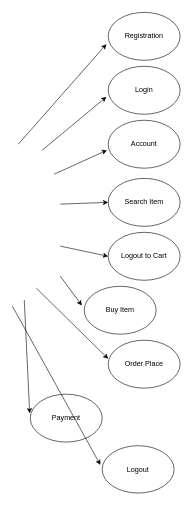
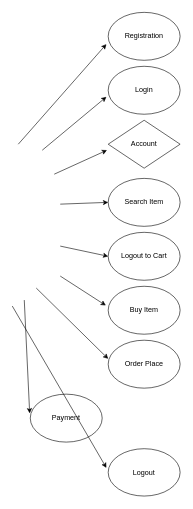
  <mxCell id="0" />
  <mxCell id="1" parent="0" />
  <mxCell id="2" value="Registration" style="ellipse;whiteSpace=wrap;html=1;" vertex="1" parent="1"><mxGeometry x="180" width="120" height="80" as="geometry" y="20" /></mxCell>
  <mxCell id="3" value="Login" style="ellipse;whiteSpace=wrap;html=1;" vertex="1" parent="1"><mxGeometry x="180" y="110" width="120" height="80" as="geometry" /></mxCell>
  <mxCell id="4" value="Search Item" style="ellipse;whiteSpace=wrap;html=1;" vertex="1" parent="1"><mxGeometry x="180" y="297" width="120" height="80" as="geometry" /></mxCell>
  <mxCell id="5" value="Logout to Cart" style="ellipse;whiteSpace=wrap;html=1;" vertex="1" parent="1"><mxGeometry x="180" y="387" width="120" height="80" as="geometry" /></mxCell>
- <mxCell id="6" value="Buy Item" style="ellipse;whiteSpace=wrap;html=1;" vertex="1" parent="1"><mxGeometry x="140" y="477" width="120" height="80" as="geometry" /></mxCell>
+ <mxCell id="6" value="Buy Item" style="ellipse;whiteSpace=wrap;html=1;" vertex="1" parent="1"><mxGeometry x="180" y="477" width="120" height="80" as="geometry" /></mxCell>
  <mxCell id="7" value="Order Place" style="ellipse;whiteSpace=wrap;html=1;" vertex="1" parent="1"><mxGeometry x="180" y="567" width="120" height="80" as="geometry" /></mxCell>
  <mxCell id="8" value="Payment" style="ellipse;whiteSpace=wrap;html=1;" vertex="1" parent="1"><mxGeometry x="50" y="657" width="120" height="80" as="geometry" /></mxCell>
  <mxCell id="9" value="" style="endArrow=classic;html=1;rounded=0;entryX=-0.025;entryY=0.663;entryDx=0;entryDy=0;entryPerimeter=0;" edge="1" parent="1" target="2"><mxGeometry width="50" height="50" relative="1" as="geometry"><mxPoint x="30" y="240" as="sourcePoint" /><mxPoint x="100" y="130" as="targetPoint" /></mxGeometry></mxCell>
  <mxCell id="10" value="" style="endArrow=classic;html=1;rounded=0;entryX=-0.025;entryY=0.405;entryDx=0;entryDy=0;entryPerimeter=0;" edge="1" parent="1" target="11"><mxGeometry width="50" height="50" relative="1" as="geometry"><mxPoint x="20" y="510" as="sourcePoint" /><mxPoint x="187" y="180" as="targetPoint" /></mxGeometry></mxCell>
- <mxCell id="11" value="Logout" style="ellipse;whiteSpace=wrap;html=1;" vertex="1" parent="1"><mxGeometry x="170" y="743" width="120" height="79" as="geometry" /></mxCell>
+ <mxCell id="11" value="Logout" style="ellipse;whiteSpace=wrap;html=1;" vertex="1" parent="1"><mxGeometry x="180" y="748" width="120" height="79" as="geometry" /></mxCell>
  <mxCell id="12" value="" style="endArrow=classic;html=1;rounded=0;entryX=-0.008;entryY=0.4;entryDx=0;entryDy=0;entryPerimeter=0;" edge="1" parent="1" target="8"><mxGeometry width="50" height="50" relative="1" as="geometry"><mxPoint x="40" y="500" as="sourcePoint" /><mxPoint x="187" y="790" as="targetPoint" /></mxGeometry></mxCell>
  <mxCell id="13" value="" style="endArrow=classic;html=1;rounded=0;entryX=0;entryY=0.388;entryDx=0;entryDy=0;entryPerimeter=0;" edge="1" parent="1" target="7"><mxGeometry width="50" height="50" relative="1" as="geometry"><mxPoint x="60" y="480" as="sourcePoint" /><mxPoint x="189" y="699" as="targetPoint" /></mxGeometry></mxCell>
  <mxCell id="14" value="" style="endArrow=classic;html=1;rounded=0;entryX=0;entryY=0.5;entryDx=0;entryDy=0;" edge="1" parent="1" target="5"><mxGeometry width="50" height="50" relative="1" as="geometry"><mxPoint x="100" y="410" as="sourcePoint" /><mxPoint x="190" y="608" as="targetPoint" /></mxGeometry></mxCell>
  <mxCell id="15" value="" style="endArrow=classic;html=1;rounded=0;entryX=-0.033;entryY=0.4;entryDx=0;entryDy=0;entryPerimeter=0;" edge="1" parent="1" target="6"><mxGeometry width="50" height="50" relative="1" as="geometry"><mxPoint x="100" y="460" as="sourcePoint" /><mxPoint x="200" y="618" as="targetPoint" /></mxGeometry></mxCell>
  <mxCell id="16" value="" style="endArrow=classic;html=1;rounded=0;entryX=0;entryY=0.5;entryDx=0;entryDy=0;" edge="1" parent="1" target="4"><mxGeometry width="50" height="50" relative="1" as="geometry"><mxPoint x="100" y="340" as="sourcePoint" /><mxPoint x="190" y="608" as="targetPoint" /></mxGeometry></mxCell>
  <mxCell id="17" value="" style="endArrow=classic;html=1;rounded=0;entryX=-0.025;entryY=0.638;entryDx=0;entryDy=0;entryPerimeter=0;" edge="1" parent="1" target="3"><mxGeometry width="50" height="50" relative="1" as="geometry"><mxPoint x="70" y="250" as="sourcePoint" /><mxPoint x="190" y="250" as="targetPoint" /></mxGeometry></mxCell>
- <mxCell id="18" value="Account" style="ellipse;whiteSpace=wrap;html=1;" vertex="1" parent="1"><mxGeometry x="180" y="200" width="120" height="80" as="geometry" /></mxCell>
+ <mxCell id="18" value="Account" style="rhombus;whiteSpace=wrap;html=1;" vertex="1" parent="1"><mxGeometry x="180" y="200" width="120" height="80" as="geometry" /></mxCell>
  <mxCell id="19" value="" style="endArrow=classic;html=1;rounded=0;entryX=-0.017;entryY=0.625;entryDx=0;entryDy=0;entryPerimeter=0;" edge="1" parent="1" target="18"><mxGeometry width="50" height="50" relative="1" as="geometry"><mxPoint x="90" y="290" as="sourcePoint" /><mxPoint x="187" y="171" as="targetPoint" /></mxGeometry></mxCell>
